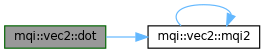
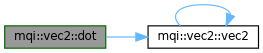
  digraph {
    rankdir=LR
    fontname="DejaVu Sans"
    node [fontname="DejaVu Sans" fontsize=10 shape=box style=filled]
    edge [color=steelblue1 fontname="DejaVu Sans" fontsize=10 labelfontname=Helvetica labelfontsize=10 style=solid]
    n1 [color=darkgreen fillcolor=grey60 fontcolor=black height=0.2 label="mqi::vec2::dot" width=0.4]
-   n2 [color=black fillcolor=white height=0.2 label="mqi::vec2::mqi2" width=0.4]
+   n2 [color=black fillcolor=white height=0.2 label="mqi::vec2::vec2" width=0.4]
    n1 -> n2
    n2 -> n2
  }
